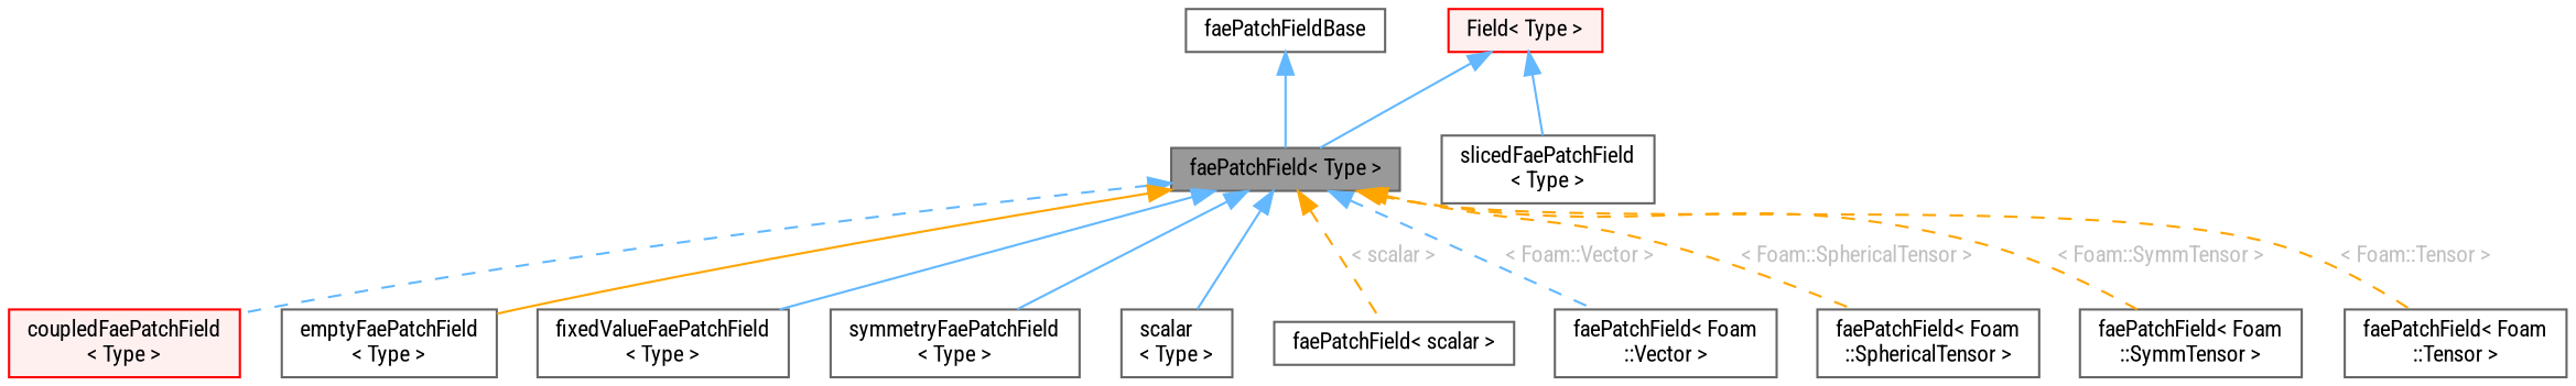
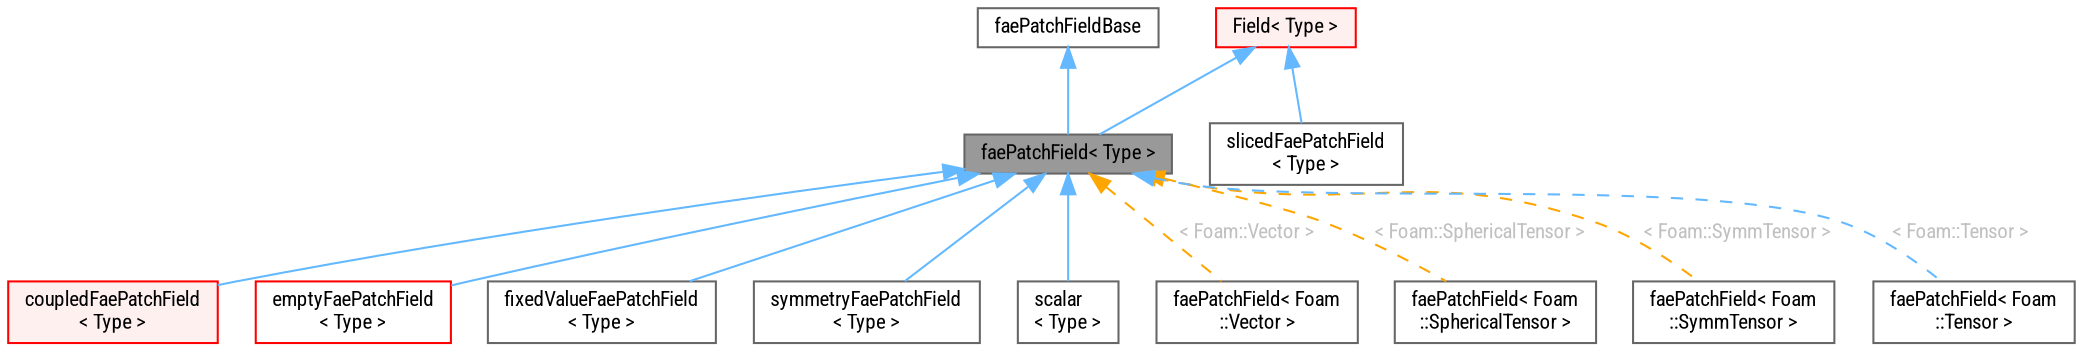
  digraph {
    fontname="Roboto Condensed"
    rankdir=TB
    node [color=gray40 fillcolor=white fontname="Roboto Condensed" fontsize=10 shape=box style=filled]
    edge [color=steelblue1 dir=back fontname="Roboto Condensed" fontsize=10 labelfontname=Helvetica labelfontsize=10 style=solid]
    n1 [fillcolor=grey60 fontcolor=black height=0.2 label="faePatchField\< Type \>" width=0.4]
    n2 [color=red fillcolor="#FFF0F0" height=0.2 label="coupledFaePatchField\l\< Type \>" width=0.4]
-   n3 [height=0.2 label="emptyFaePatchField\l\< Type \>" width=0.4]
+   n3 [color=red height=0.2 label="emptyFaePatchField\l\< Type \>" width=0.4]
    n4 [height=0.2 label="fixedValueFaePatchField\l\< Type \>" width=0.4]
    n5 [height=0.2 label="symmetryFaePatchField\l\< Type \>" width=0.4]
    n6 [height=0.2 label="scalar\l\< Type \>" width=0.4]
-   n7 [height=0.2 label="faePatchField\< scalar \>" width=0.4]
    n8 [height=0.2 label="faePatchField\< Foam\l::Vector \>" width=0.4]
    n9 [height=0.2 label="faePatchField\< Foam\l::SphericalTensor \>" width=0.4]
    n10 [height=0.2 label="faePatchField\< Foam\l::SymmTensor \>" width=0.4]
    n11 [height=0.2 label="faePatchField\< Foam\l::Tensor \>" width=0.4]
    n12 [height=0.2 label="slicedFaePatchField\l\< Type \>" width=0.4]
    n13 [height=0.2 label=faePatchFieldBase width=0.4]
    n14 [color=red fillcolor="#FFF0F0" height=0.2 label="Field\< Type \>" width=0.4]
-   n1 -> n2 [style=dashed]
-   n1 -> n3 [color=orange]
+   n1 -> n2
+   n1 -> n3
    n1 -> n4
    n1 -> n5
    n1 -> n6
-   n1 -> n7 [color=orange fontcolor=grey label=" \< scalar \>" style=dashed]
-   n1 -> n8 [fontcolor=grey label=" \< Foam::Vector \>" style=dashed]
+   n1 -> n8 [color=orange fontcolor=grey label=" \< Foam::Vector \>" style=dashed]
    n1 -> n9 [color=orange fontcolor=grey label=" \< Foam::SphericalTensor \>" style=dashed]
    n1 -> n10 [color=orange fontcolor=grey label=" \< Foam::SymmTensor \>" style=dashed]
-   n1 -> n11 [color=orange fontcolor=grey label=" \< Foam::Tensor \>" style=dashed]
+   n1 -> n11 [fontcolor=grey label=" \< Foam::Tensor \>" style=dashed]
    n13 -> n1
    n14 -> n1
    n14 -> n12
  }
